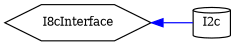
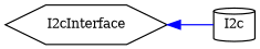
  digraph {
    rankdir=LR
    fontname="DejaVu Serif"
    node [color=black fillcolor=white fontname="DejaVu Serif" fontsize=10 style=filled]
-   n1 [height=0.2 label=I8cInterface shape=hexagon width=0.4]
+   n1 [height=0.2 label=I2cInterface shape=hexagon width=0.4]
    n2 [height=0.2 label=I2c shape=cylinder width=0.4]
    n1 -> n2 [color=blue dir=back fontname="DejaVu Serif" fontsize=10 labelfontname=Helvetica labelfontsize=10 style=solid]
  }
